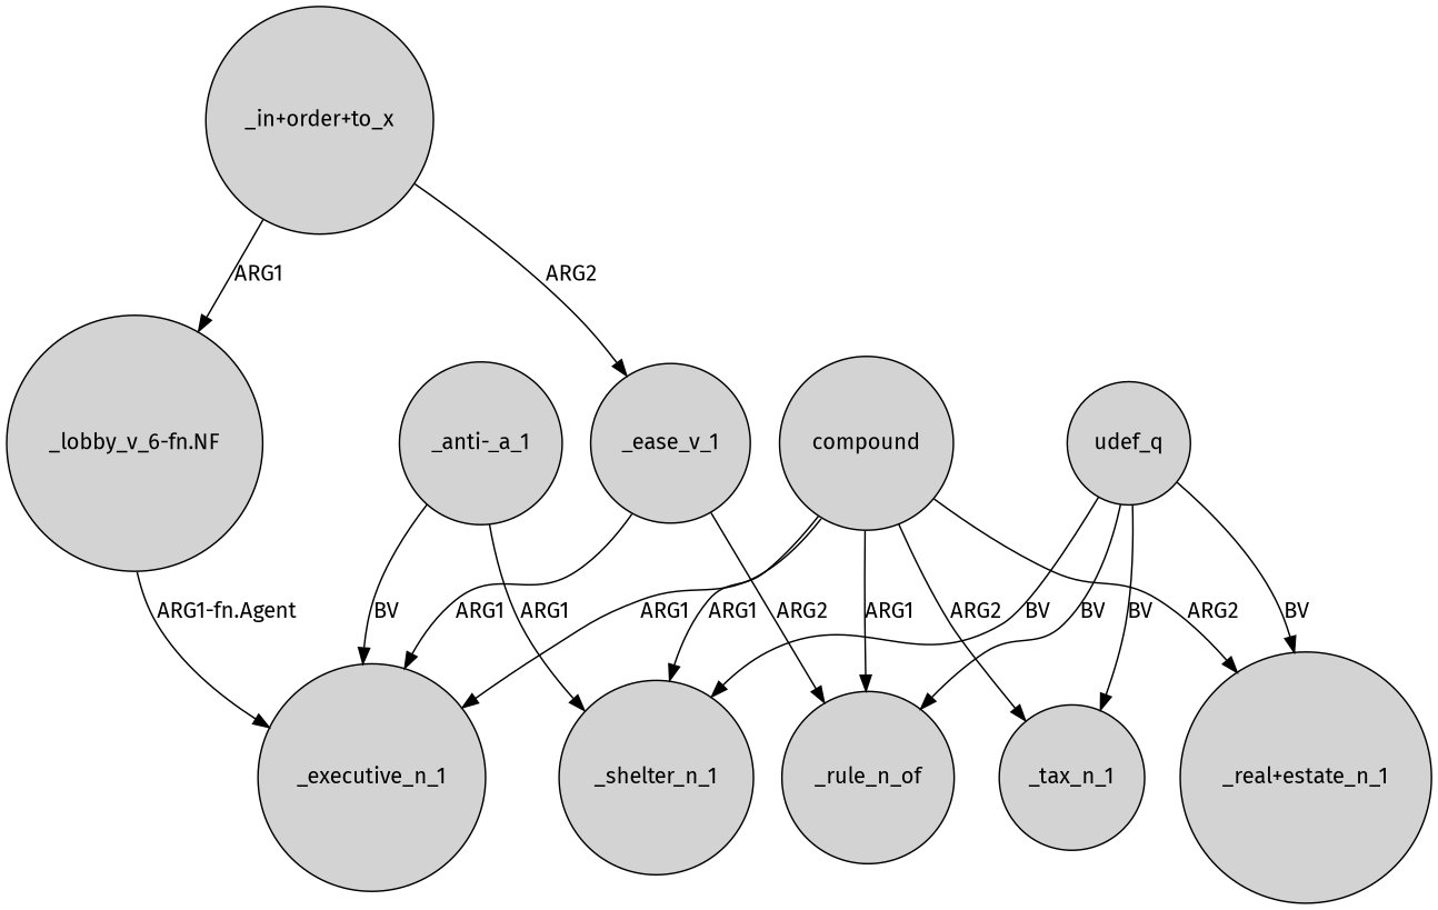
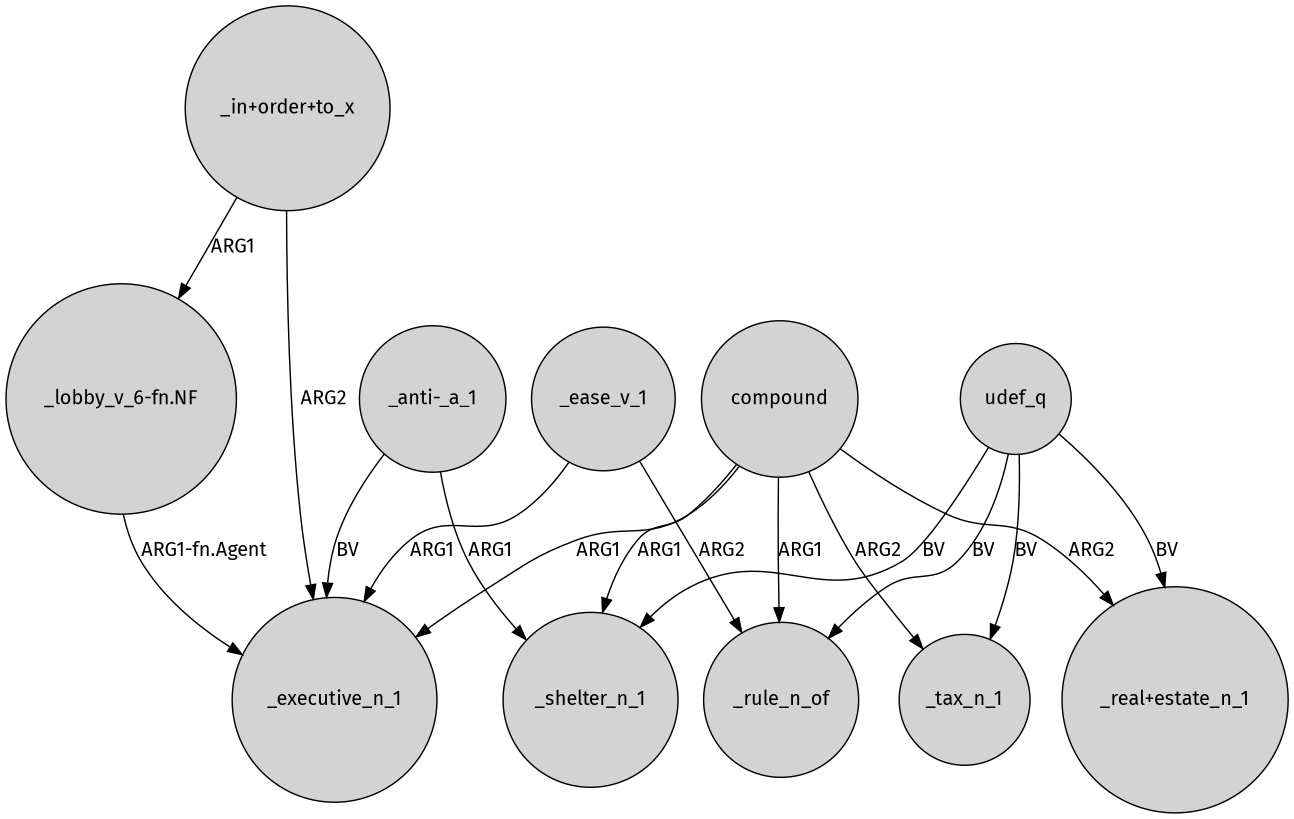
  digraph {
    fontname="Fira Sans"
    node [fontname="Fira Sans" shape=circle style=filled]
    edge [fontname="Fira Sans"]
    compound
    _executive_n_1
    _rule_n_of
    _shelter_n_1
    _tax_n_1
    "_real+estate_n_1"
    "_in+order+to_x"
    _ease_v_1
    n9 [label="_lobby_v_6-fn.NF"]
    udef_q
    "_anti-_a_1"
    compound -> _executive_n_1 [label=ARG1]
    compound -> _rule_n_of [label=ARG1]
    compound -> _shelter_n_1 [label=ARG1]
    compound -> _tax_n_1 [label=ARG2]
    compound -> "_real+estate_n_1" [label=ARG2]
-   "_in+order+to_x" -> _ease_v_1 [label=ARG2]
+   "_in+order+to_x" -> _executive_n_1 [label=ARG2]
    "_in+order+to_x" -> n9 [label=ARG1]
    _ease_v_1 -> _executive_n_1 [label=ARG1]
    _ease_v_1 -> _rule_n_of [label=ARG2]
    n9 -> _executive_n_1 [label="ARG1-fn.Agent"]
    udef_q -> _rule_n_of [label=BV]
    udef_q -> _shelter_n_1 [label=BV]
    udef_q -> _tax_n_1 [label=BV]
    udef_q -> "_real+estate_n_1" [label=BV]
    "_anti-_a_1" -> _executive_n_1 [label=BV]
    "_anti-_a_1" -> _shelter_n_1 [label=ARG1]
  }
